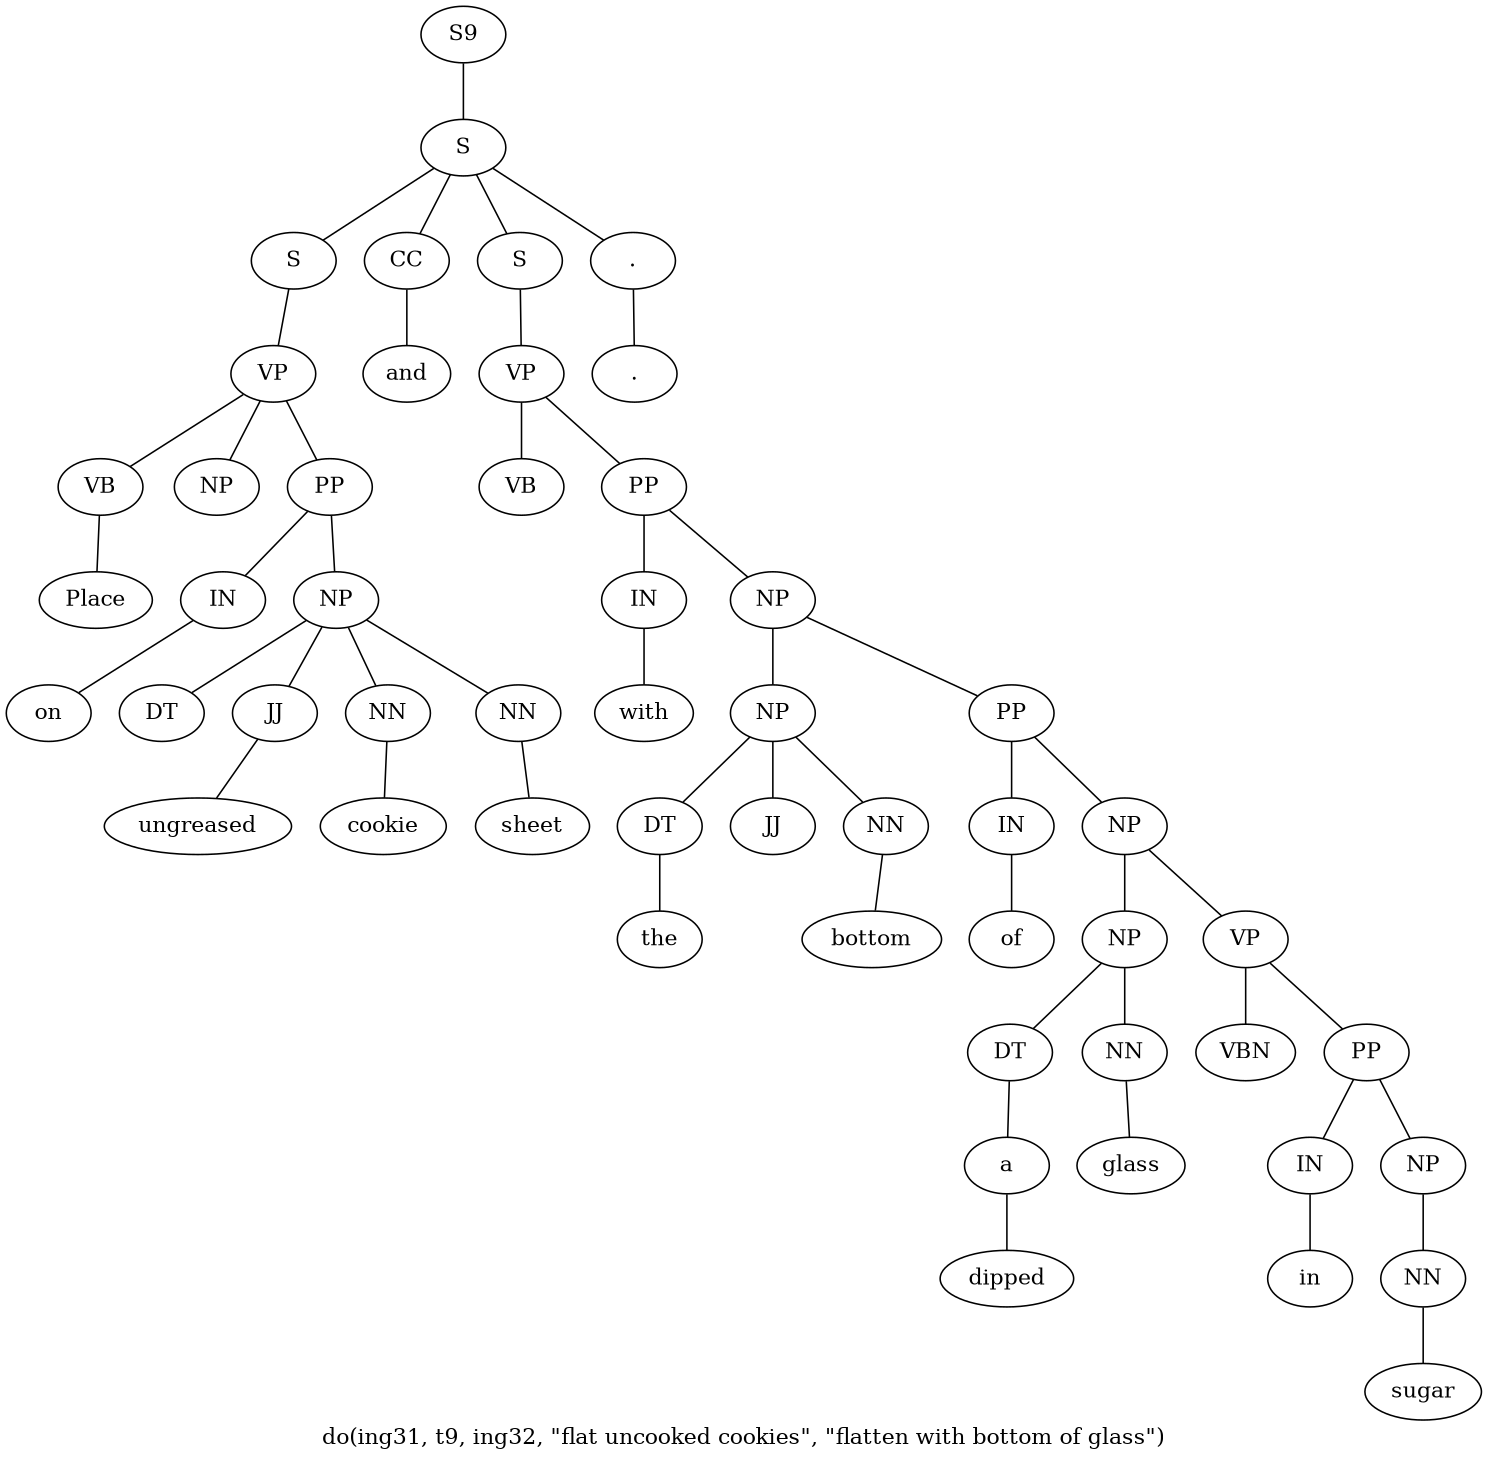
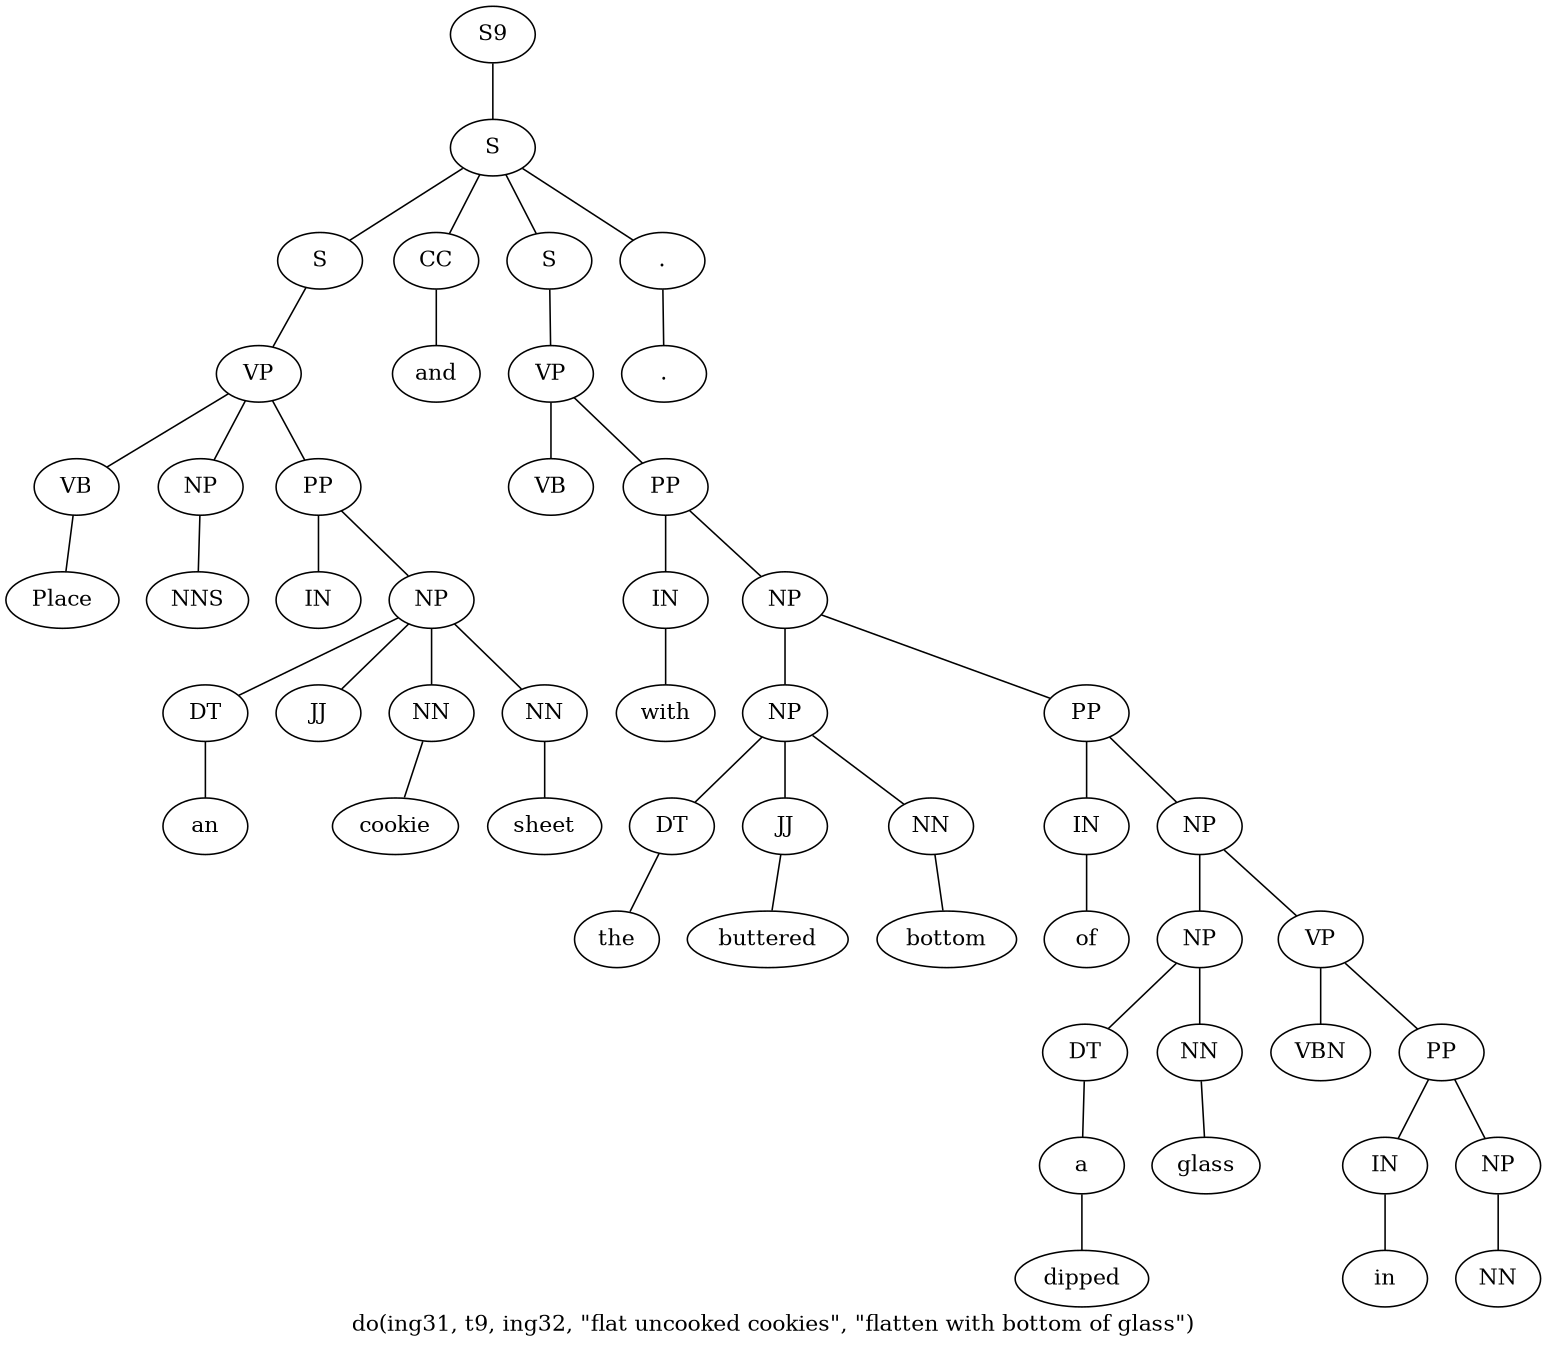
  graph {
    label="do(ing31, t9, ing32, \"flat uncooked cookies\", \"flatten with bottom of glass\")"
    n1 [label=S9]
    n2 [label=S]
    n3 [label=S]
    n4 [label=CC]
    n5 [label=S]
    n6 [label="."]
    n7 [label=VP]
    n8 [label=and]
    n9 [label=VP]
    n10 [label="."]
    n11 [label=VB]
    n12 [label=NP]
    n13 [label=PP]
    n14 [label=Place]
+   n15 [label=NNS]
    n16 [label=IN]
    n17 [label=NP]
-   n18 [label=on]
    n19 [label=DT]
    n20 [label=JJ]
    n21 [label=NN]
    n22 [label=NN]
-   n24 [label=ungreased]
+   n23 [label=an]
    n25 [label=cookie]
    n26 [label=sheet]
    n27 [label=VB]
    n28 [label=PP]
    n29 [label=IN]
    n30 [label=NP]
    n31 [label=with]
    n32 [label=NP]
    n33 [label=PP]
    n34 [label=DT]
    n35 [label=JJ]
    n36 [label=NN]
    n37 [label=IN]
    n38 [label=NP]
    n39 [label=the]
+   n40 [label=buttered]
    n41 [label=bottom]
    n42 [label=of]
    n43 [label=NP]
    n44 [label=VP]
    n45 [label=DT]
    n46 [label=NN]
    n47 [label=VBN]
    n48 [label=PP]
    n49 [label=a]
    n50 [label=glass]
    n51 [label=dipped]
    n52 [label=IN]
    n53 [label=NP]
    n54 [label=in]
    n55 [label=NN]
-   n56 [label=sugar]
    n1 -- n2
    n2 -- n3
    n2 -- n4
    n2 -- n5
    n2 -- n6
    n3 -- n7
    n4 -- n8
    n5 -- n9
    n6 -- n10
    n7 -- n11
    n7 -- n12
    n7 -- n13
    n9 -- n27
    n9 -- n28
    n11 -- n14
+   n12 -- n15
    n13 -- n16
    n13 -- n17
-   n16 -- n18
    n17 -- n19
    n17 -- n20
    n17 -- n21
    n17 -- n22
-   n20 -- n24
+   n19 -- n23
    n21 -- n25
    n22 -- n26
    n28 -- n29
    n28 -- n30
    n29 -- n31
    n30 -- n32
    n30 -- n33
    n32 -- n34
    n32 -- n35
    n32 -- n36
    n33 -- n37
    n33 -- n38
    n34 -- n39
+   n35 -- n40
    n36 -- n41
    n37 -- n42
    n38 -- n43
    n38 -- n44
    n43 -- n45
    n43 -- n46
    n44 -- n47
    n44 -- n48
    n45 -- n49
    n46 -- n50
    n48 -- n52
    n48 -- n53
    n49 -- n51
    n52 -- n54
    n53 -- n55
-   n55 -- n56
  }
